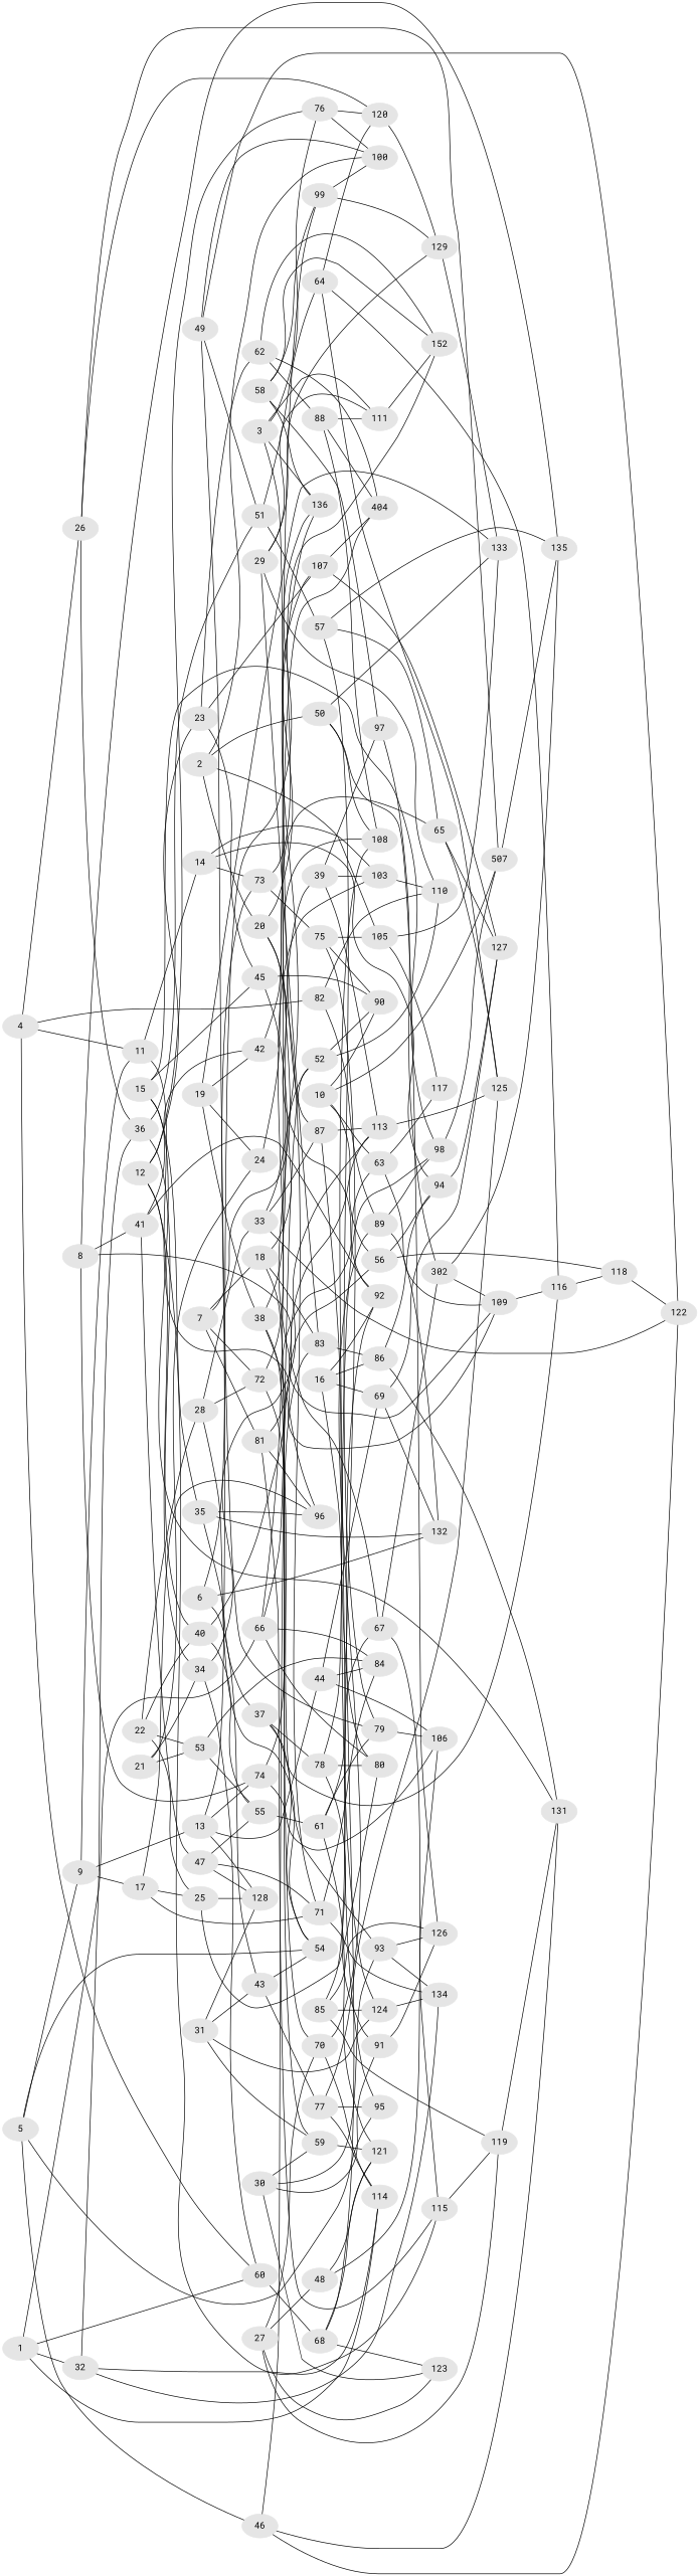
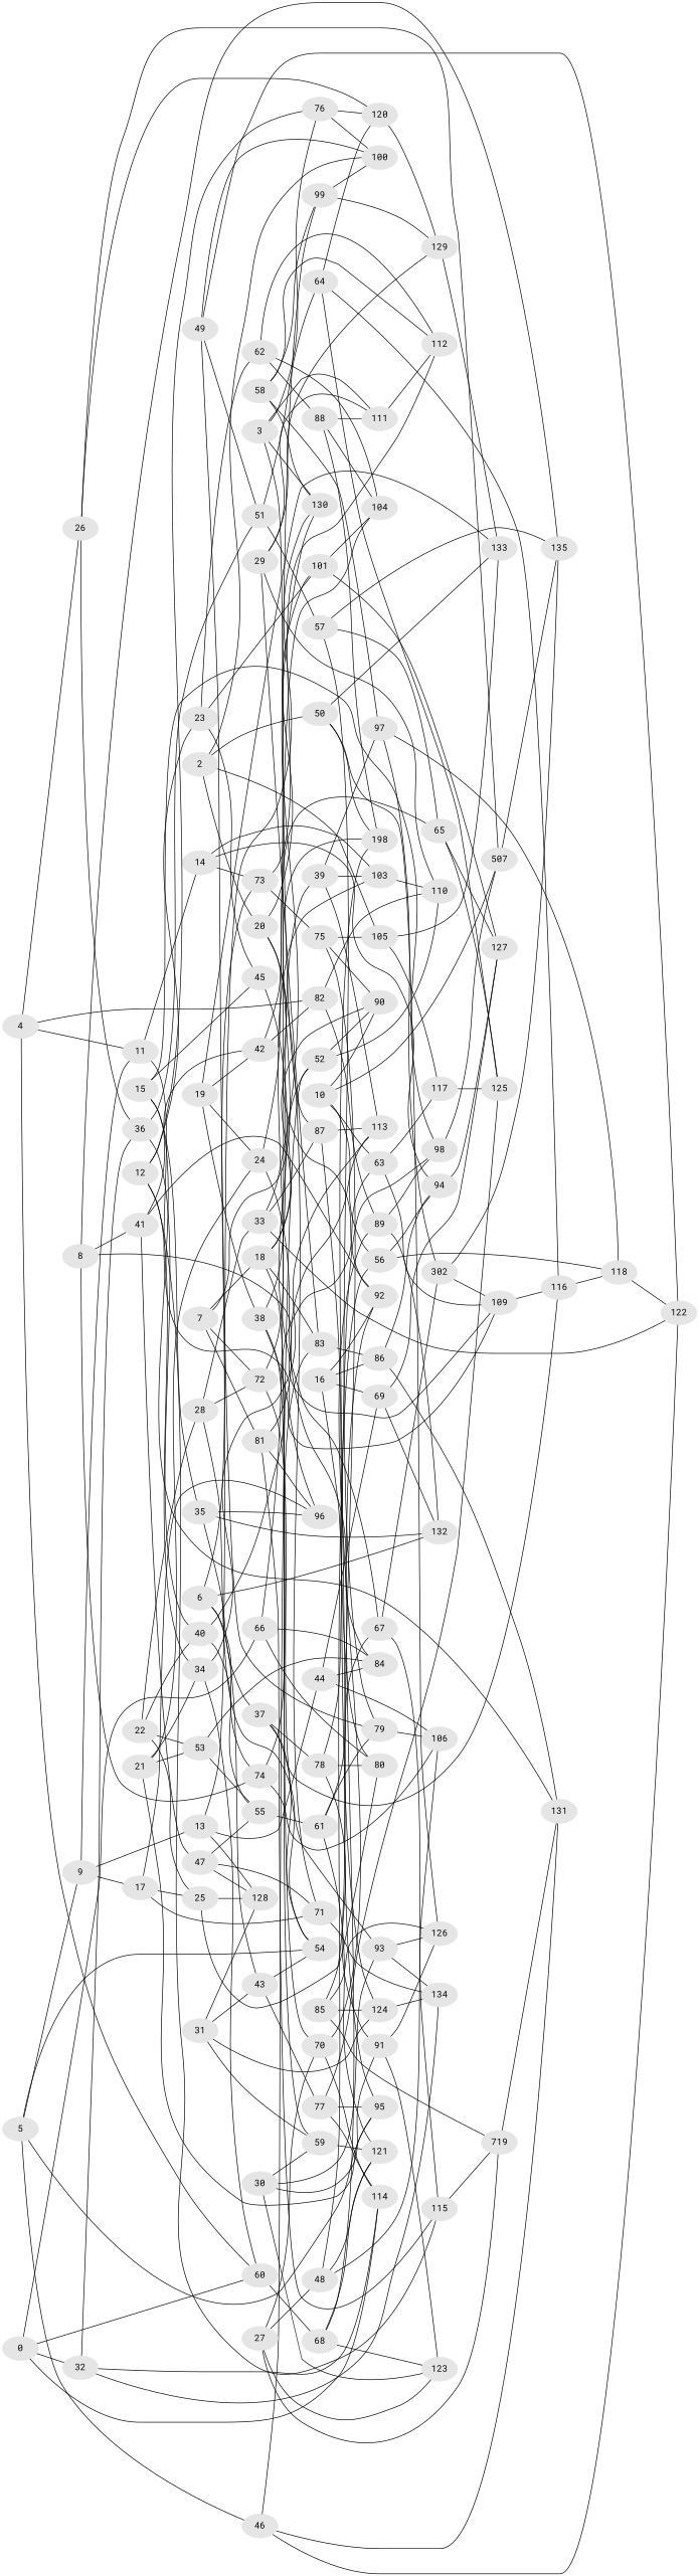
  graph {
    fontname="Roboto Mono"
    rankdir=LR
    node [color=gray90 fontname="Roboto Mono" style=filled]
    edge [fontname="Roboto Mono"]
-   1
+   1 [label=0]
    32
    60
    66
    114
    36
    134
    68
    80
    84
    99
    2
    20
    50
    100
    105
    92
    71
-   101 [label=107]
-   108
+   101
+   108 [label=198]
    133
    126
    117
    3
    76
    87
    111
-   130 [label=136]
+   130
    120
    124
    113
-   112 [label=152]
+   112
    4
    11
    26
    82
    14
    109
    n39 [label=507]
    110
    89
    5
    9
    46
    54
    95
    13
    17
    131
    52
    122
    6
    43
    73
    74
    132
    77
    75
    83
    106
    7
    18
    72
    81
    70
    103
    93
    115
    96
    8
    41
    135
    42
    47
    125
    44
    128
    25
    10
    56
    63
    90
    94
    118
    116
    12
    23
    34
    45
    62
-   119
+   119 [label=719]
    69
    127
    15
    35
    98
    37
    67
    16
    86
    19
    24
    38
-   104 [label=404]
+   104
    59
    39
    65
    21
    53
    55
    22
    28
    40
    33
    88
    51
    129
    27
    48
    123
    121
    29
    30
    91
    31
    78
    57
    64
    97
    n130 [label=302]
    61
    49
    79
    58
    85
    1 -- 32
    1 -- 60
    1 -- 66
    1 -- 114
    32 -- 114
    32 -- 36
    32 -- 134
    60 -- 68
    66 -- 80
    66 -- 84
    66 -- 99
    36 -- 40
    36 -- 51
    68 -- 92
    68 -- 123
    68 -- 121
    99 -- 100
    99 -- 129
    2 -- 20
    2 -- 50
    2 -- 100
    2 -- 105
    20 -- 92
    20 -- 71
    20 -- 101
    50 -- 108
    50 -- 133
    50 -- 126
    105 -- 133
    105 -- 117
    71 -- 134
    101 -- 127
    101 -- 104
-   113 -- 125
+   117 -- 125
    3 -- 76
    3 -- 87
    3 -- 111
    3 -- 130
    76 -- 100
    76 -- 120
    87 -- 124
    87 -- 113
    111 -- 112
    120 -- 129
    124 -- 134
    4 -- 60
    4 -- 11
    4 -- 26
    4 -- 82
    11 -- 14
    11 -- 109
    26 -- 36
    26 -- 120
    26 -- n39
    82 -- 110
    82 -- 89
    14 -- 73
    14 -- 103
    14 -- 94
    109 -- 116
    n39 -- 135
    89 -- 132
    89 -- 98
    5 -- 9
    5 -- 46
    5 -- 54
    5 -- 95
    9 -- 11
    9 -- 13
    9 -- 17
    46 -- 131
    46 -- 52
    46 -- 122
    13 -- 130
    13 -- 44
    13 -- 128
    17 -- 71
    17 -- 96
    17 -- 25
    52 -- 110
    52 -- 90
    6 -- 43
    6 -- 73
-   13 -- 74
+   6 -- 74
    6 -- 132
    43 -- 54
    43 -- 77
    73 -- 112
    73 -- 75
    74 -- 83
    74 -- 106
    77 -- 114
    77 -- 95
    77 -- 125
    75 -- 105
    75 -- 95
    75 -- 90
    83 -- 86
    7 -- 108
    7 -- 18
    7 -- 72
    7 -- 81
    18 -- 52
    18 -- 83
    18 -- 70
    72 -- 103
    72 -- 93
    81 -- 113
    81 -- 115
    81 -- 96
    70 -- 114
    70 -- 89
    103 -- 110
    93 -- 134
    93 -- 126
    115 -- 119
    8 -- 109
    8 -- 74
    8 -- 41
    8 -- 135
    41 -- 92
    41 -- 42
    41 -- 47
+   42 -- 82
    42 -- 65
    47 -- 71
    47 -- 128
    47 -- 55
    44 -- 84
    44 -- 106
    44 -- 69
    25 -- 80
    25 -- 128
    10 -- n39
    10 -- 56
    10 -- 63
    10 -- 90
    56 -- 94
    56 -- 118
    63 -- 117
    63 -- 109
    94 -- 127
    118 -- 122
    116 -- 118
    12 -- 76
    12 -- 115
    12 -- 23
    12 -- 34
    23 -- 101
    23 -- 45
    23 -- 62
    34 -- 60
    34 -- 113
-   45 -- 90
+   18 -- 90
    45 -- 67
    62 -- 112
    62 -- 104
    62 -- 88
    119 -- 131
    69 -- 132
    69 -- 127
    15 -- 131
    15 -- 45
    15 -- 35
    15 -- 98
    35 -- 132
    35 -- 96
    35 -- 37
    98 -- n39
    37 -- 54
    37 -- 116
    37 -- 78
    67 -- 115
    67 -- n130
    16 -- 80
    16 -- 92
    16 -- 69
    16 -- 86
    86 -- 131
    86 -- 94
    19 -- 133
    19 -- 42
    19 -- 24
    19 -- 38
-   71 -- 84
+   24 -- 84
    24 -- 104
    38 -- 96
    38 -- 59
    38 -- 39
    59 -- 121
    39 -- 113
    39 -- 103
    39 -- 97
    65 -- 125
    65 -- 127
+   21 -- 95
    21 -- 34
    21 -- 24
    21 -- 53
    53 -- 84
    53 -- 55
    55 -- 61
    22 -- 25
    22 -- 53
    22 -- 28
    22 -- 40
    28 -- 54
    28 -- 72
    28 -- 33
    40 -- 63
    40 -- 55
    33 -- 87
    33 -- 130
    33 -- 122
    88 -- 108
    88 -- 111
    88 -- 104
    51 -- 57
    51 -- 64
    129 -- 133
    27 -- 70
    27 -- 119
    27 -- 48
    27 -- 123
    48 -- 106
-   66 -- 56
+   48 -- 56
    48 -- 121
    29 -- 111
    29 -- 110
    29 -- 83
    29 -- 129
    30 -- 93
    30 -- 59
    30 -- 123
    30 -- 91
    91 -- 126
+   91 -- 123
    31 -- 124
    31 -- 43
    31 -- 128
    31 -- 59
    78 -- 80
    78 -- 98
    78 -- 91
    57 -- 135
    57 -- 65
    57 -- 79
    64 -- 120
    64 -- 125
    64 -- 116
+   97 -- 118
    97 -- n130
    n130 -- 109
    n130 -- 135
    61 -- 67
    61 -- 121
    61 -- 79
    49 -- 100
    49 -- 122
    49 -- 51
    49 -- 79
    79 -- 106
    58 -- 99
    58 -- 130
    58 -- 112
    58 -- 97
    85 -- 108
    85 -- 126
    85 -- 124
    85 -- 119
  }
